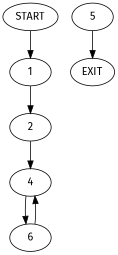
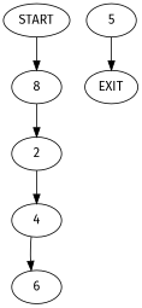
  digraph {
    fontname="Fira Sans"
    node [fontname="Fira Sans"]
    edge [fontname="Fira Sans"]
    n1 [label=START]
-   1
+   1 [label=8]
    2
    4
    6
    n6 [label=EXIT]
    5
    n1 -> 1
    1 -> 2
    2 -> 4
    4 -> 6
-   6 -> 4
    5 -> n6
  }
